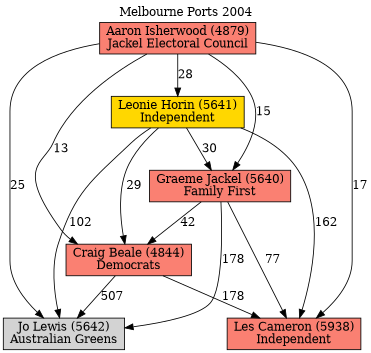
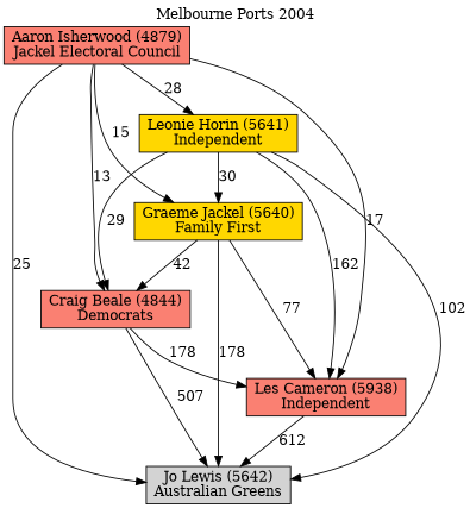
  digraph {
    label="Melbourne Ports 2004"
    labelloc=t
    mclimit=10
    node [fillcolor=salmon shape=box style=filled]
    n1 [label="Aaron Isherwood (4879)\nJackel Electoral Council"]
    n2 [label="Craig Beale (4844)\nDemocrats"]
-   n3 [label="Graeme Jackel (5640)\nFamily First"]
+   n3 [fillcolor=gold label="Graeme Jackel (5640)\nFamily First"]
    n4 [fillcolor=lightgrey label="Jo Lewis (5642)\nAustralian Greens"]
    n5 [fillcolor=gold label="Leonie Horin (5641)\nIndependent"]
    n6 [label="Les Cameron (5938)\nIndependent"]
    n1 -> n2 [label=13]
    n1 -> n3 [label=15]
    n1 -> n4 [label=25]
    n1 -> n5 [label=28]
    n1 -> n6 [label=17]
    n2 -> n4 [label=507]
    n2 -> n6 [label=178]
    n3 -> n2 [label=42]
    n3 -> n4 [label=178]
    n3 -> n6 [label=77]
    n5 -> n2 [label=29]
    n5 -> n3 [label=30]
    n5 -> n4 [label=102]
    n5 -> n6 [label=162]
+   n6 -> n4 [label=612]
  }
